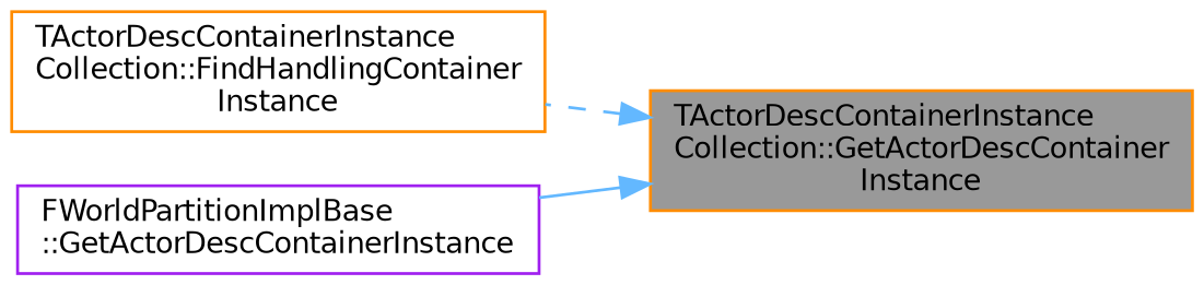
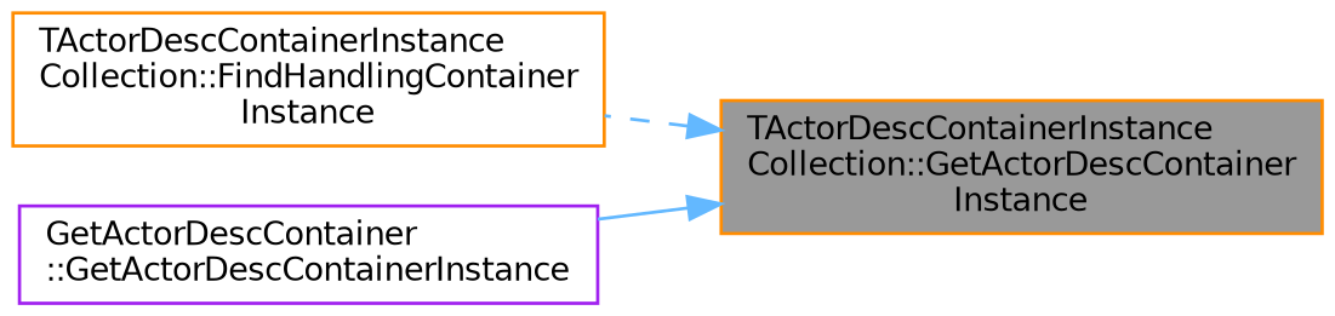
  digraph {
    rankdir=RL
    node [color=darkorange fillcolor=white fontname=Helvetica fontsize=10 shape=box style=filled]
    edge [color=steelblue1 dir=back fontname=Helvetica fontsize=10 labelfontname=Helvetica labelfontsize=10]
    n1 [fillcolor=grey60 fontcolor=black height=0.2 label="TActorDescContainerInstance\lCollection::GetActorDescContainer\lInstance" width=0.4]
    n2 [height=0.2 label="TActorDescContainerInstance\lCollection::FindHandlingContainer\lInstance" width=0.4]
-   n3 [color=purple height=0.2 label="FWorldPartitionImplBase\l::GetActorDescContainerInstance" width=0.4]
+   n3 [color=purple height=0.2 label="GetActorDescContainer\l::GetActorDescContainerInstance" width=0.4]
    n1 -> n2 [style=dashed]
    n1 -> n3 [style=solid]
  }
